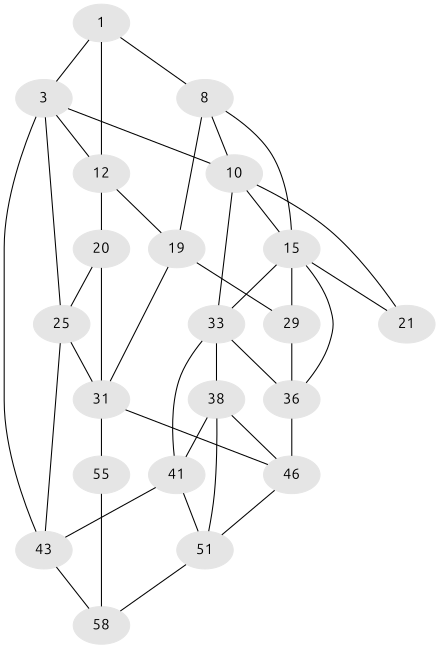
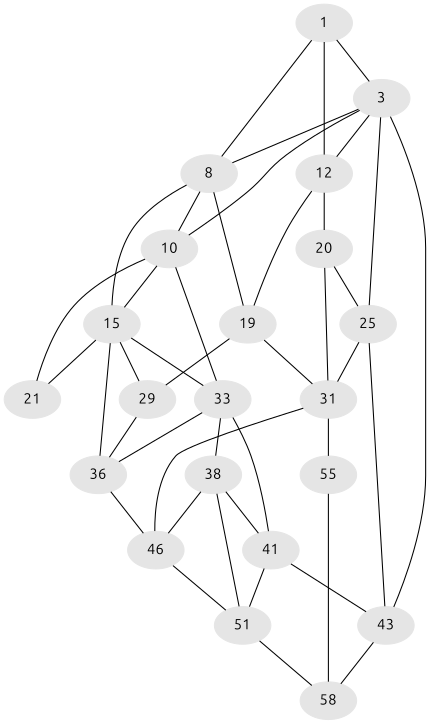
  graph {
    fontname=Ubuntu
    node [color=gray90 fontname=Ubuntu style=filled]
    edge [fontname=Ubuntu]
    1 [super="+2+7"]
    3 [super="+4"]
    8 [super="+14+9"]
    12 [super="+17+13"]
    10 [super="+22+11"]
    25 [super="+26+48"]
    43 [super="+50"]
    15 [super="+23+16"]
    19 [super="+28"]
    20 [super="+27"]
    21
    33 [super="+37+34"]
    31 [super="+45+32"]
    58 [super="+60+59"]
    29 [super="+44"]
    36
    38 [super="+39"]
    41 [super="+42"]
    46 [super="+47"]
    55 [super="+56"]
    51 [super="+52"]
    1 -- 3
    1 -- 8
    1 -- 12 [weight=2]
+   3 -- 8
    3 -- 12
    3 -- 10
    3 -- 25
    3 -- 43 [weight=2]
    8 -- 10
    8 -- 15
    8 -- 19
    12 -- 19
    12 -- 20 [weight=2]
    10 -- 15
    10 -- 21
    10 -- 33
    25 -- 43
    25 -- 31 [weight=2]
    43 -- 58 [weight=2]
    15 -- 21 [weight=2]
    15 -- 33
    15 -- 29
    15 -- 36
    19 -- 31
    19 -- 29
    20 -- 25
    20 -- 31
    33 -- 36
    33 -- 38 [weight=2]
    33 -- 41
    31 -- 46
    31 -- 55 [weight=3]
    29 -- 36
    36 -- 46
    38 -- 41
    38 -- 46
    38 -- 51
    41 -- 43
    41 -- 51
    46 -- 51
    55 -- 58 [weight=2]
    51 -- 58
  }
